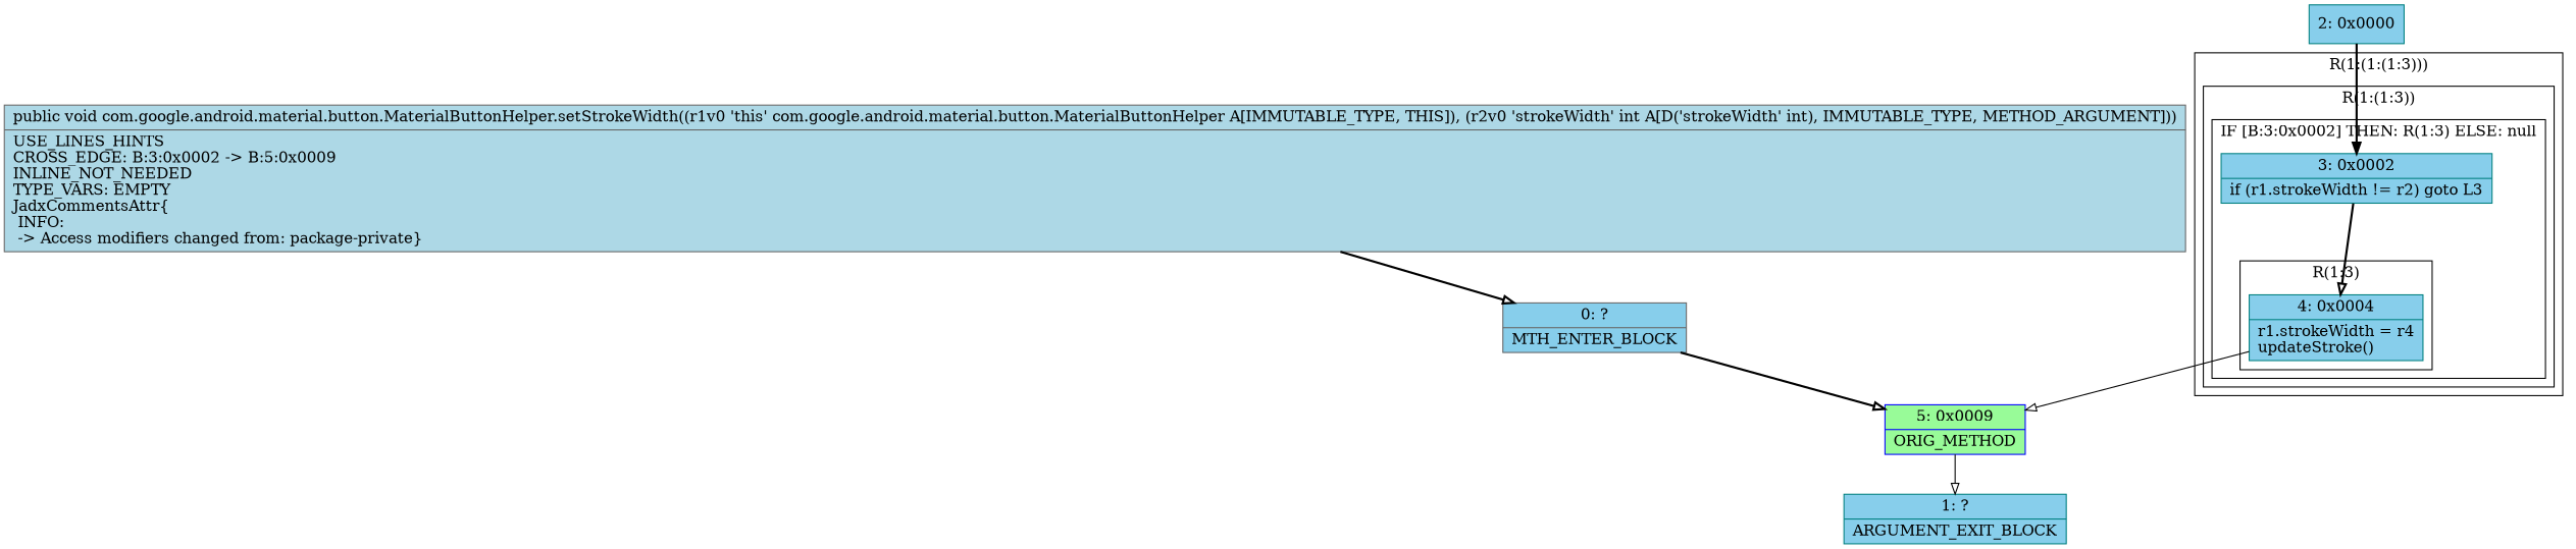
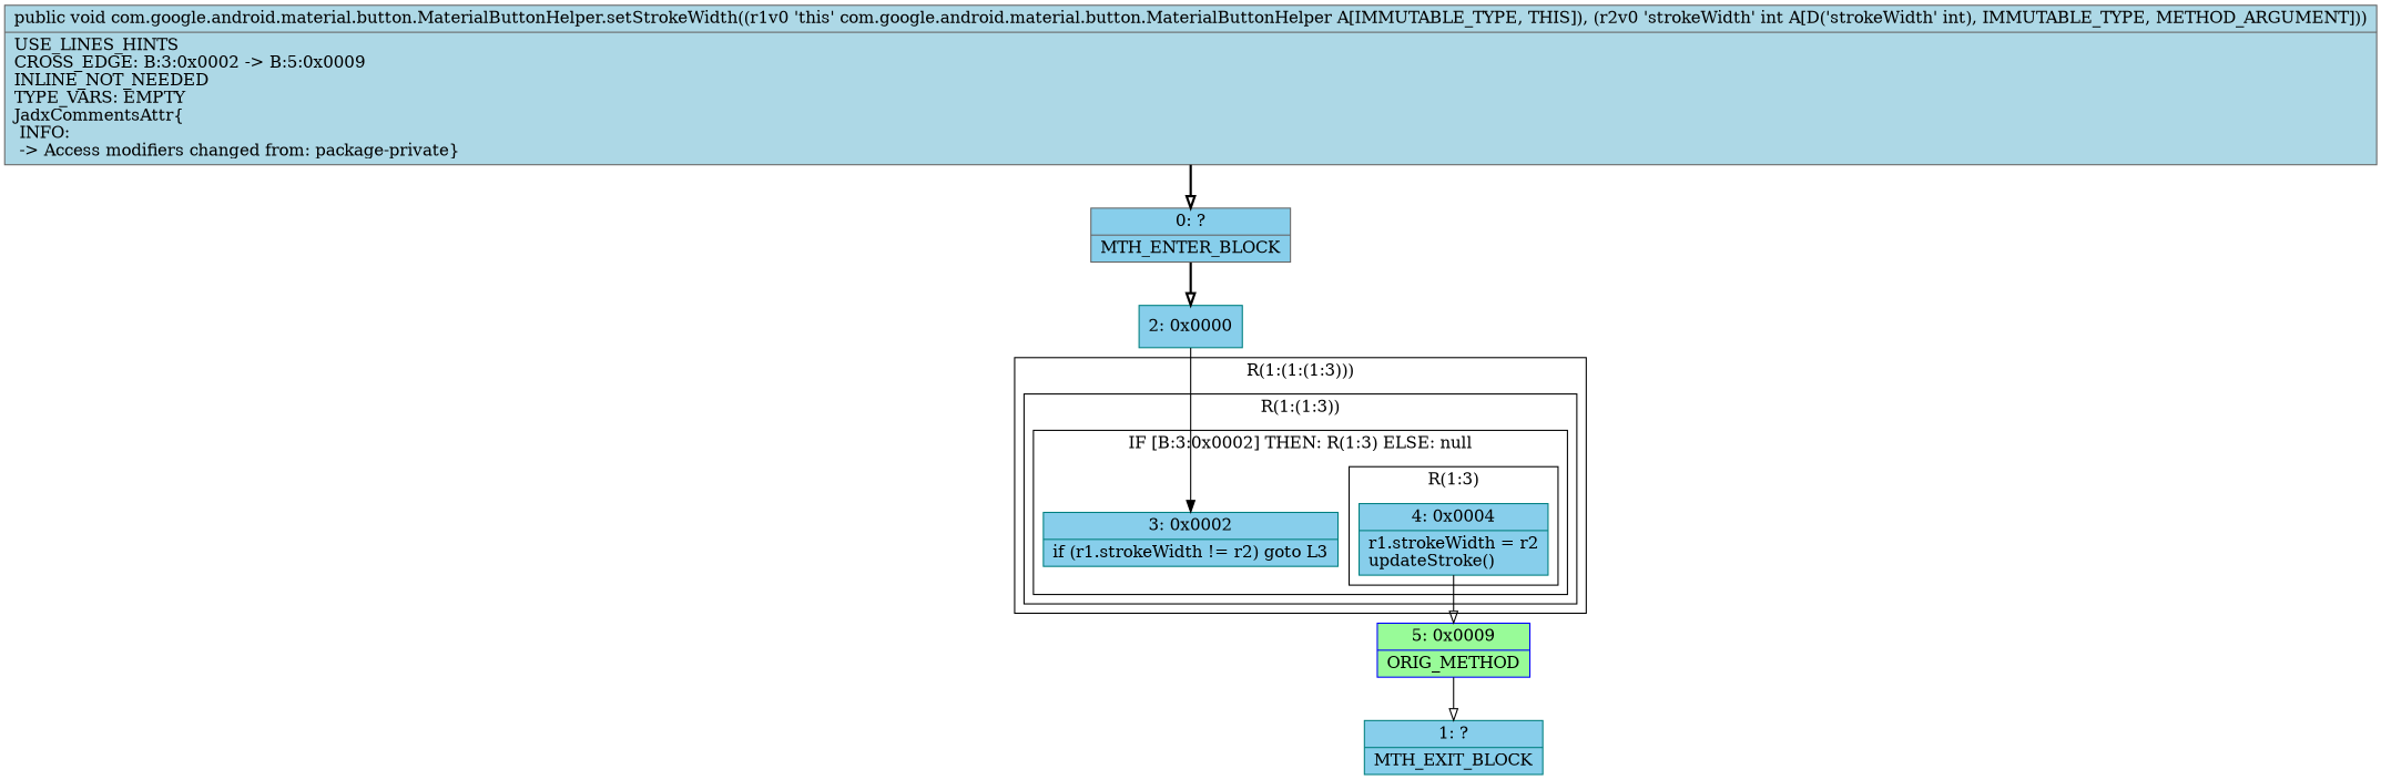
  digraph {
    node [color=teal fillcolor=skyblue shape=record style=filled]
    edge [arrowhead=onormal style=solid]
-   n1 [label="{4\:\ 0x0004|r1.strokeWidth = r4\lupdateStroke()\l}"]
+   n1 [label="{4\:\ 0x0004|r1.strokeWidth = r2\lupdateStroke()\l}"]
    n2 [label="{3\:\ 0x0002|if (r1.strokeWidth != r2) goto L3\l}"]
    n3 [color=blue fillcolor=palegreen label="{5\:\ 0x0009|ORIG_METHOD\l}"]
-   n4 [label="{1\:\ ?|ARGUMENT_EXIT_BLOCK\l}"]
+   n4 [label="{1\:\ ?|MTH_EXIT_BLOCK\l}"]
    n5 [color=gray40 label="{0\:\ ?|MTH_ENTER_BLOCK\l}"]
    n6 [label="{2\:\ 0x0000}"]
    n7 [color=gray40 fillcolor=lightblue label="{public void com.google.android.material.button.MaterialButtonHelper.setStrokeWidth((r1v0 'this' com.google.android.material.button.MaterialButtonHelper A[IMMUTABLE_TYPE, THIS]), (r2v0 'strokeWidth' int A[D('strokeWidth' int), IMMUTABLE_TYPE, METHOD_ARGUMENT]))  | USE_LINES_HINTS\lCROSS_EDGE: B:3:0x0002 \-\> B:5:0x0009\lINLINE_NOT_NEEDED\lTYPE_VARS: EMPTY\lJadxCommentsAttr\{\l INFO: \l \-\> Access modifiers changed from: package\-private\}\l}"]
    subgraph cluster_1 {
      label="R(1:(1:(1:3)))"
      subgraph cluster_2 {
        label="R(1:(1:3))"
        subgraph cluster_3 {
          label="IF [B:3:0x0002] THEN: R(1:3) ELSE: null"
          n2
          subgraph cluster_4 {
            label="R(1:3)"
            n1
          }
        }
      }
    }
    n1 -> n3
-   n2 -> n1 [style=bold]
    n3 -> n4
-   n5 -> n3 [style=bold]
-   n6 -> n2 [arrowhead=normal style=bold]
+   n5 -> n6 [style=bold]
+   n6 -> n2 [arrowhead=normal]
    n7 -> n5 [style=bold]
  }
